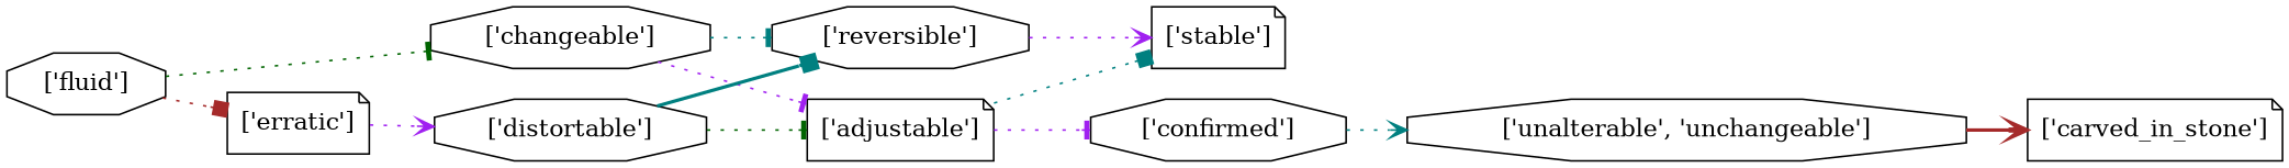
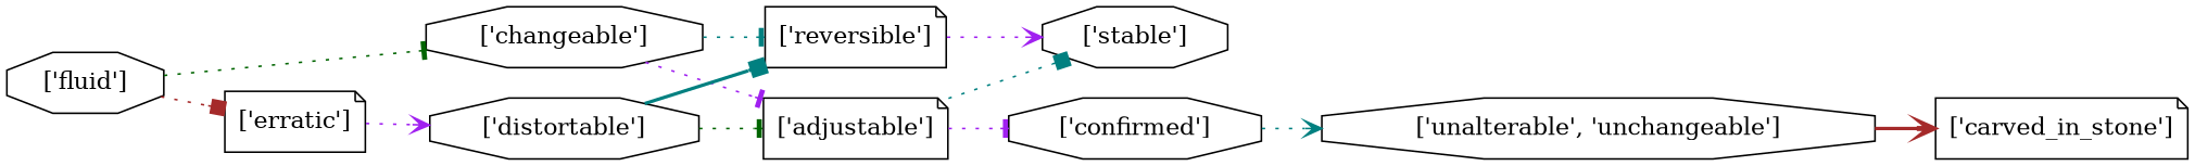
  strict digraph {
    rankdir=LR
    node [shape=note]
    edge [arrowhead=tee color=teal style=dotted]
    "['adjustable']"
-   "['stable']"
+   "['stable']" [shape=octagon]
    "['confirmed']" [shape=octagon]
    "['unalterable', 'unchangeable']" [shape=octagon]
    "['carved_in_stone']"
    "['changeable']" [shape=octagon]
-   "['reversible']" [shape=octagon]
+   "['reversible']"
    "['fluid']" [shape=octagon]
    "['erratic']"
    "['distortable']" [shape=octagon]
    "['adjustable']" -> "['stable']" [arrowhead=box]
    "['adjustable']" -> "['confirmed']" [color=purple]
    "['confirmed']" -> "['unalterable', 'unchangeable']" [arrowhead=vee]
    "['unalterable', 'unchangeable']" -> "['carved_in_stone']" [arrowhead=vee color=brown style=bold]
    "['changeable']" -> "['adjustable']" [color=purple]
    "['changeable']" -> "['reversible']"
    "['reversible']" -> "['stable']" [arrowhead=vee color=purple]
    "['fluid']" -> "['changeable']" [color=darkgreen]
    "['fluid']" -> "['erratic']" [arrowhead=box color=brown]
    "['erratic']" -> "['distortable']" [arrowhead=vee color=purple]
    "['distortable']" -> "['adjustable']" [color=darkgreen]
    "['distortable']" -> "['reversible']" [arrowhead=box style=bold]
  }
